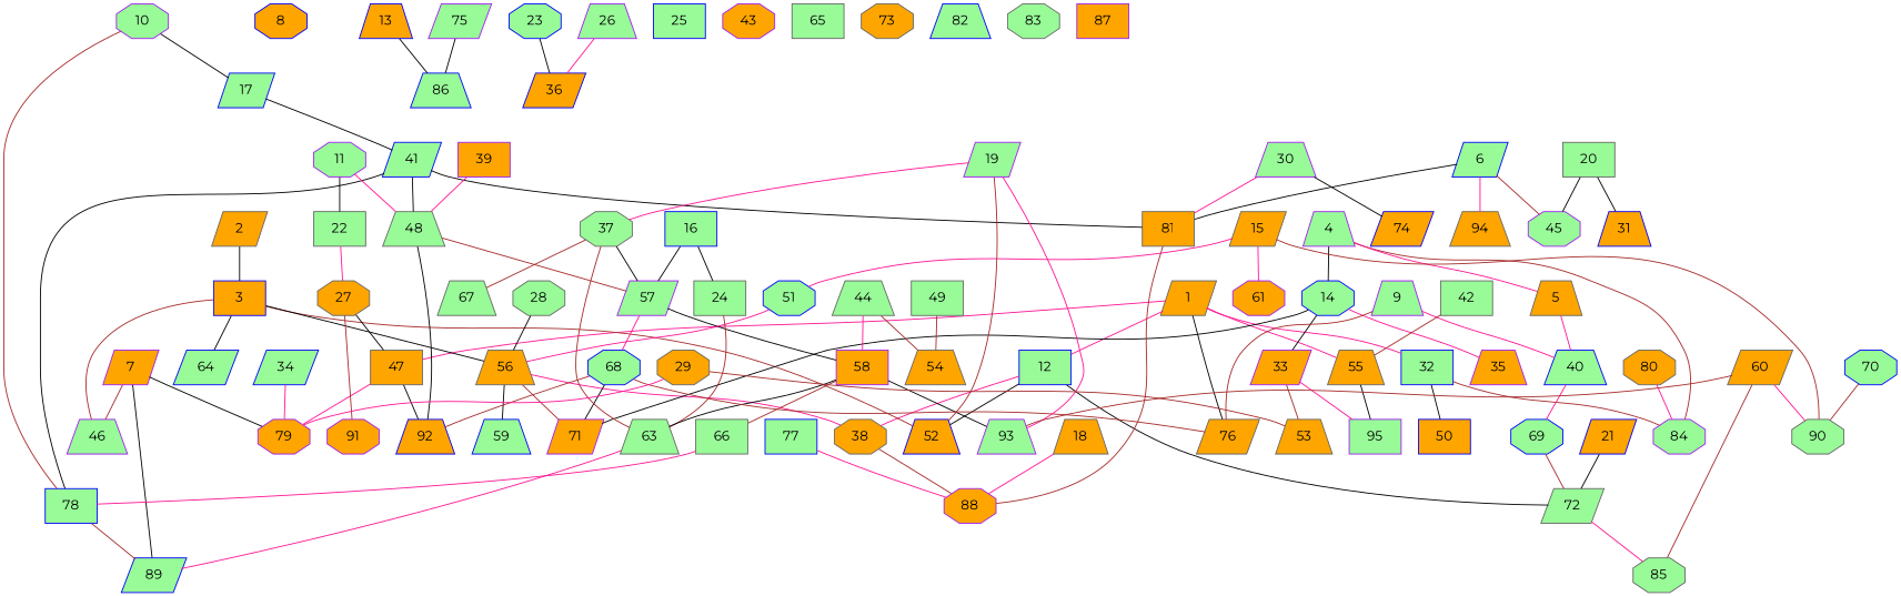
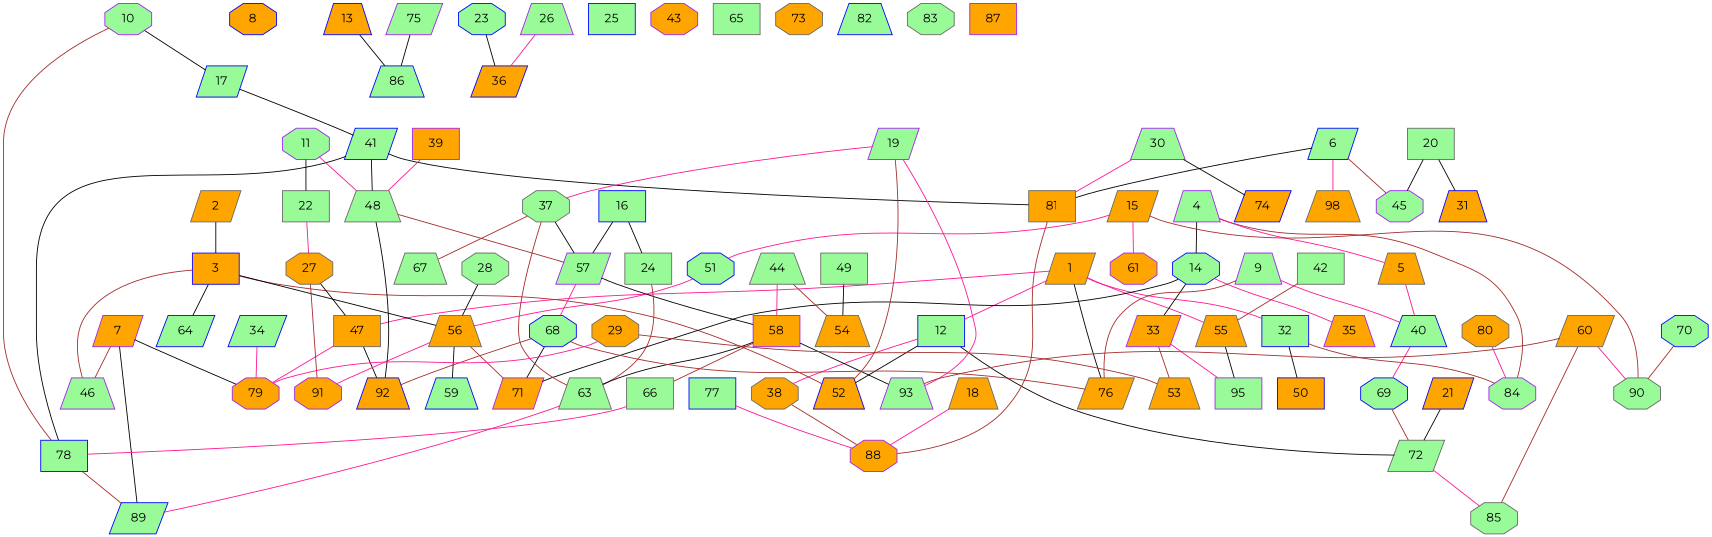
  graph {
    fontname=Montserrat
    node [color=gray40 fillcolor=palegreen fontname=Montserrat shape=trapezium style=filled]
    edge [color=black fontname=Montserrat]
    1 [fillcolor=orange shape=parallelogram]
    12 [color=blue shape=box]
    32 [color=blue shape=box]
    47 [fillcolor=orange shape=box]
    55 [fillcolor=orange]
    76 [fillcolor=orange shape=parallelogram]
    52 [color=blue fillcolor=orange]
    38 [fillcolor=orange shape=octagon]
    72 [shape=parallelogram]
    84 [color=purple shape=octagon]
    50 [color=blue fillcolor=orange shape=box]
    79 [color=purple fillcolor=orange shape=octagon]
    92 [color=blue fillcolor=orange]
    95 [color=purple shape=box]
    2 [fillcolor=orange shape=parallelogram]
    3 [color=blue fillcolor=orange shape=box]
    46 [color=purple]
    56 [fillcolor=orange]
    64 [color=blue shape=parallelogram]
    71 [color=purple fillcolor=orange shape=parallelogram]
    91 [color=purple fillcolor=orange shape=octagon]
    59 [color=blue]
    4 [color=purple]
    5 [fillcolor=orange]
    14 [color=blue shape=octagon]
    40 [color=blue]
    33 [color=purple fillcolor=orange shape=parallelogram]
    35 [color=purple fillcolor=orange]
    69 [color=blue shape=octagon]
    6 [color=blue shape=parallelogram]
    45 [color=purple shape=octagon]
    81 [fillcolor=orange shape=box]
-   94 [fillcolor=orange]
+   94 [fillcolor=orange label=98]
    88 [color=purple fillcolor=orange shape=octagon]
    7 [color=purple fillcolor=orange shape=parallelogram]
    89 [color=blue shape=parallelogram]
    8 [color=blue fillcolor=orange shape=octagon]
    9 [color=purple]
    10 [color=purple shape=octagon]
    17 [color=blue shape=parallelogram]
    78 [color=blue shape=box]
    41 [color=blue shape=parallelogram]
    11 [color=purple shape=octagon]
    22 [shape=box]
    48
    27 [fillcolor=orange shape=octagon]
    57 [color=purple shape=parallelogram]
    85 [shape=octagon]
    13 [color=blue fillcolor=orange]
    86 [color=blue]
    53 [fillcolor=orange]
    15 [fillcolor=orange shape=parallelogram]
    51 [color=blue shape=octagon]
    61 [color=purple fillcolor=orange shape=octagon]
    90 [shape=octagon]
    16 [color=blue shape=box]
    24 [shape=box]
    63
    58 [color=purple fillcolor=orange shape=box]
    68 [color=blue shape=octagon]
    18 [fillcolor=orange]
    19 [color=purple shape=parallelogram]
    37 [shape=octagon]
    93 [color=purple]
    67
    20 [shape=box]
    31 [color=blue fillcolor=orange]
    21 [color=blue fillcolor=orange shape=parallelogram]
    23 [color=blue shape=octagon]
    36 [color=blue fillcolor=orange shape=parallelogram]
    25 [color=blue shape=box]
    26 [color=purple]
    28 [shape=octagon]
    29 [fillcolor=orange shape=octagon]
    30 [color=purple]
    74 [color=blue fillcolor=orange shape=parallelogram]
    34 [color=blue shape=parallelogram]
    39 [color=purple fillcolor=orange shape=box]
    42 [shape=box]
    43 [color=purple fillcolor=orange shape=octagon]
    44
    54 [fillcolor=orange]
    66 [shape=box]
    49 [shape=box]
    60 [fillcolor=orange shape=parallelogram]
    65 [shape=box]
    70 [color=blue shape=octagon]
    73 [fillcolor=orange shape=octagon]
    75 [color=purple shape=parallelogram]
    77 [color=blue shape=box]
    80 [fillcolor=orange shape=octagon]
    82 [color=blue]
    83 [shape=octagon]
    87 [color=purple fillcolor=orange shape=box]
    1 -- 12 [color=deeppink]
    1 -- 32 [color=deeppink]
    1 -- 47 [color=deeppink]
    1 -- 55 [color=deeppink]
    1 -- 76
    12 -- 52
    12 -- 38 [color=deeppink]
    12 -- 72
    32 -- 84 [color=brown]
    32 -- 50
    47 -- 79 [color=deeppink]
    47 -- 92
    55 -- 95
    38 -- 88 [color=brown]
    72 -- 85 [color=deeppink]
    2 -- 3
    3 -- 52 [color=brown]
    3 -- 46 [color=brown]
    3 -- 56
    3 -- 64
    56 -- 71 [color=brown]
-   56 -- 38 [color=deeppink]
+   56 -- 91 [color=deeppink]
    56 -- 59
    4 -- 84 [color=brown]
    4 -- 5 [color=deeppink]
    4 -- 14
    5 -- 40 [color=deeppink]
    14 -- 71
    14 -- 33
    14 -- 35 [color=deeppink]
    40 -- 69 [color=deeppink]
    33 -- 95 [color=deeppink]
    33 -- 53 [color=brown]
    69 -- 72 [color=brown]
    6 -- 45 [color=brown]
    6 -- 81
    6 -- 94 [color=deeppink]
    81 -- 88 [color=brown]
    7 -- 79
    7 -- 46 [color=brown]
    7 -- 89
    9 -- 76 [color=brown]
    9 -- 40 [color=deeppink]
    10 -- 17
    10 -- 78 [color=brown]
    17 -- 41
    78 -- 89 [color=brown]
    41 -- 81
    41 -- 78
    41 -- 48
    11 -- 22
    11 -- 48 [color=deeppink]
    22 -- 27 [color=deeppink]
    48 -- 92
    48 -- 57 [color=brown]
    27 -- 47
    27 -- 91 [color=brown]
    57 -- 58
    57 -- 68 [color=deeppink]
    13 -- 86
    15 -- 51 [color=deeppink]
    15 -- 61 [color=deeppink]
    15 -- 90 [color=brown]
    51 -- 56 [color=deeppink]
    16 -- 57
    16 -- 24
    24 -- 63 [color=brown]
    63 -- 89 [color=deeppink]
    58 -- 63
    58 -- 93
    58 -- 66 [color=brown]
    68 -- 76 [color=brown]
    68 -- 92 [color=brown]
    68 -- 71
    18 -- 88 [color=deeppink]
    19 -- 52 [color=brown]
    19 -- 37 [color=deeppink]
    19 -- 93 [color=deeppink]
    37 -- 57
    37 -- 63 [color=brown]
    37 -- 67 [color=brown]
    20 -- 45
    20 -- 31
    21 -- 72
    23 -- 36
    26 -- 36 [color=deeppink]
    28 -- 56
    29 -- 79 [color=deeppink]
    29 -- 53 [color=brown]
    30 -- 81 [color=deeppink]
    30 -- 74
    34 -- 79 [color=deeppink]
    39 -- 48 [color=deeppink]
    42 -- 55 [color=brown]
    44 -- 58 [color=deeppink]
    44 -- 54 [color=brown]
    66 -- 78 [color=deeppink]
-   49 -- 54 [color=brown]
+   49 -- 54
    60 -- 85 [color=brown]
    60 -- 90 [color=deeppink]
    60 -- 93 [color=brown]
    70 -- 90 [color=brown]
    75 -- 86
    77 -- 88 [color=deeppink]
    80 -- 84 [color=deeppink]
  }
